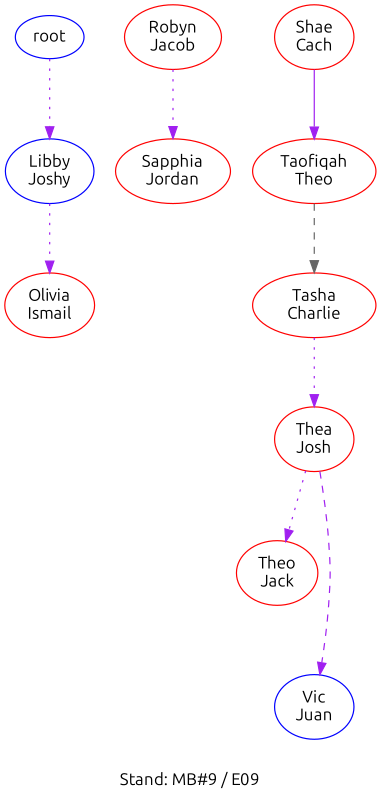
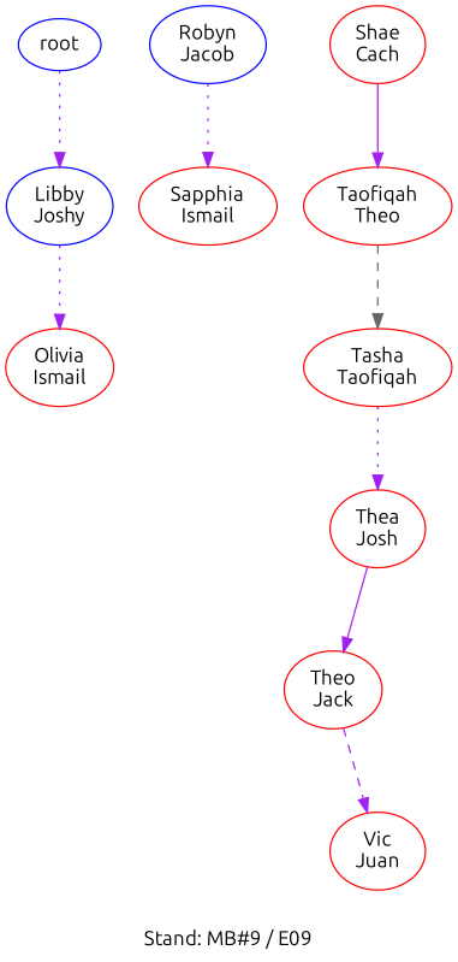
  digraph {
    fontname=Ubuntu
    label="Stand: MB#9 / E09"
    labelloc=b
    ranksep=0.8
    node [color=red fontname=Ubuntu]
    edge [color=purple fontname=Ubuntu style=dotted]
    n1 [color=blue label="Libby\nJoshy"]
    n2 [label="Olivia\nIsmail"]
    root [color=blue]
-   n4 [label="Robyn\nJacob"]
-   n5 [label="Sapphia\nJordan"]
+   n4 [color=blue label="Robyn\nJacob"]
+   n5 [label="Sapphia\nIsmail"]
    n6 [label="Shae\nCach"]
    n7 [label="Taofiqah\nTheo"]
-   n8 [label="Tasha\nCharlie"]
+   n8 [label="Tasha\nTaofiqah"]
    n9 [label="Thea\nJosh"]
    n10 [label="Theo\nJack"]
-   n11 [color=blue label="Vic\nJuan"]
+   n11 [label="Vic\nJuan"]
    n1 -> n2
    root -> n1
    n4 -> n5
    n6 -> n7 [style=solid]
    n7 -> n8 [color=gray40 style=dashed]
    n8 -> n9
-   n9 -> n10
-   n9 -> n11 [style=dashed]
+   n9 -> n10 [style=solid]
+   n10 -> n11 [style=dashed]
  }
